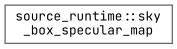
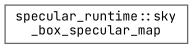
  digraph {
    rankdir=LR
    fontname="JetBrains Mono"
-   n1 [color=grey40 fillcolor=white fontname="JetBrains Mono" fontsize=10 height=0.2 label="source_runtime::sky\l_box_specular_map" shape=box style=filled width=0.4]
+   n1 [color=grey40 fillcolor=white fontname="JetBrains Mono" fontsize=10 height=0.2 label="specular_runtime::sky\l_box_specular_map" shape=box style=filled width=0.4]
  }
